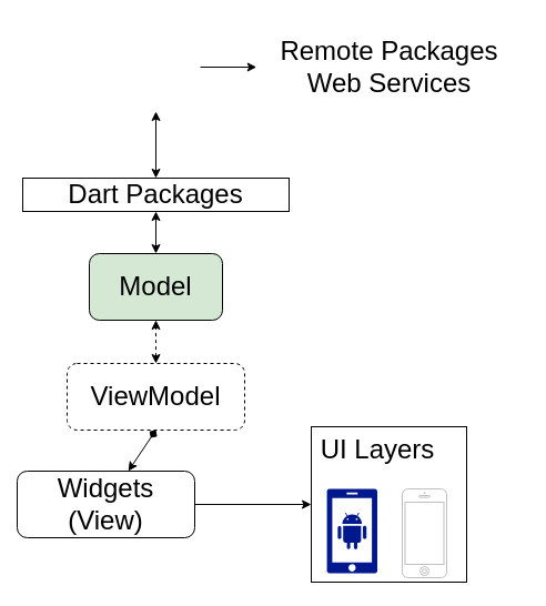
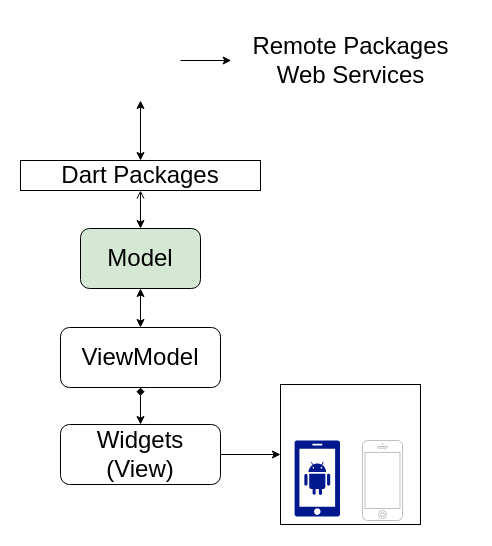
  <mxCell id="0" />
  <mxCell id="1" parent="0" />
- <mxCell id="2" value="&lt;div&gt;&lt;font style=&quot;font-size: 24px&quot;&gt;Widgets&lt;/font&gt;&lt;/div&gt;&lt;div&gt;&lt;font style=&quot;font-size: 24px&quot;&gt;(View)&lt;br&gt;&lt;/font&gt;&lt;/div&gt;" style="rounded=1;whiteSpace=wrap;html=1;" vertex="1" parent="1"><mxGeometry x="15" y="424" width="160" height="60" as="geometry" /></mxCell>
+ <mxCell id="2" value="&lt;div&gt;&lt;font style=&quot;font-size: 24px&quot;&gt;Widgets&lt;/font&gt;&lt;/div&gt;&lt;div&gt;&lt;font style=&quot;font-size: 24px&quot;&gt;(View)&lt;br&gt;&lt;/font&gt;&lt;/div&gt;" style="rounded=1;whiteSpace=wrap;html=1;" vertex="1" parent="1"><mxGeometry x="60" y="424" width="160" height="60" as="geometry" /></mxCell>
  <mxCell id="3" value="" style="endArrow=classic;html=1;entryX=0;entryY=0.5;entryDx=0;entryDy=0;" edge="1" parent="1" source="2" target="4"><mxGeometry width="50" height="50" relative="1" as="geometry"><mxPoint x="200" y="504" as="sourcePoint" /><mxPoint x="280" y="454" as="targetPoint" /></mxGeometry></mxCell>
  <mxCell id="4" value="" style="whiteSpace=wrap;html=1;aspect=fixed;" vertex="1" parent="1"><mxGeometry x="280" y="384" width="140" height="140" as="geometry" /></mxCell>
- <mxCell id="5" value="&lt;font style=&quot;font-size: 24px&quot;&gt;UI Layers&lt;br&gt;&lt;/font&gt;" style="text;html=1;strokeColor=none;fillColor=none;align=center;verticalAlign=middle;whiteSpace=wrap;rounded=0;" vertex="1" parent="1"><mxGeometry x="280" y="395" width="120" height="20" as="geometry" /></mxCell>
  <mxCell id="6" value="" style="aspect=fixed;pointerEvents=1;shadow=0;dashed=0;html=1;strokeColor=none;labelPosition=center;verticalLabelPosition=bottom;verticalAlign=top;align=center;fillColor=#00188D;shape=mxgraph.mscae.enterprise.android_phone" vertex="1" parent="1"><mxGeometry x="294" y="440" width="45.6" height="76" as="geometry" /></mxCell>
  <mxCell id="7" value="" style="html=1;verticalLabelPosition=bottom;labelBackgroundColor=#ffffff;verticalAlign=top;shadow=0;dashed=0;strokeWidth=1;shape=mxgraph.ios7.misc.iphone;strokeColor=#c0c0c0;" vertex="1" parent="1"><mxGeometry x="362" y="440" width="40" height="80" as="geometry" /></mxCell>
  <mxCell id="8" value="" style="endArrow=diamond;startArrow=classic;html=1;entryX=0.5;entryY=1;entryDx=0;entryDy=0;" edge="1" parent="1" source="2" target="9"><mxGeometry width="50" height="50" relative="1" as="geometry"><mxPoint x="140" y="403.289" as="sourcePoint" /><mxPoint x="140" y="353.289" as="targetPoint" /></mxGeometry></mxCell>
- <mxCell id="9" value="&lt;font style=&quot;font-size: 24px&quot;&gt;ViewModel&lt;/font&gt;" style="rounded=1;whiteSpace=wrap;html=1;dashed=1;" vertex="1" parent="1"><mxGeometry x="60" y="327" width="160" height="60" as="geometry" /></mxCell>
- <mxCell id="10" value="" style="endArrow=classic;startArrow=classic;html=1;dashed=1;" edge="1" parent="1" source="9" target="11"><mxGeometry width="50" height="50" relative="1" as="geometry"><mxPoint x="140" y="273.289" as="sourcePoint" /><mxPoint x="140" y="223.289" as="targetPoint" /></mxGeometry></mxCell>
+ <mxCell id="9" value="&lt;font style=&quot;font-size: 24px&quot;&gt;ViewModel&lt;/font&gt;" style="rounded=1;whiteSpace=wrap;html=1;" vertex="1" parent="1"><mxGeometry x="60" y="327" width="160" height="60" as="geometry" /></mxCell>
+ <mxCell id="10" value="" style="endArrow=classic;startArrow=classic;html=1;" edge="1" parent="1" source="9" target="11"><mxGeometry width="50" height="50" relative="1" as="geometry"><mxPoint x="140" y="273.289" as="sourcePoint" /><mxPoint x="140" y="223.289" as="targetPoint" /></mxGeometry></mxCell>
  <mxCell id="11" value="&lt;font style=&quot;font-size: 24px&quot;&gt;Model&lt;/font&gt;" style="rounded=1;whiteSpace=wrap;html=1;fillColor=#d5e8d4;" vertex="1" parent="1"><mxGeometry x="80" y="228" width="120" height="60" as="geometry" /></mxCell>
  <mxCell id="12" value="&lt;font style=&quot;font-size: 24px&quot;&gt;Dart Packages&lt;br&gt;&lt;/font&gt;" style="whiteSpace=wrap;html=1;rounded=0;" vertex="1" parent="1"><mxGeometry x="20" y="160" width="240" height="30" as="geometry" /></mxCell>
- <mxCell id="13" value="" style="endArrow=classic;startArrow=classic;html=1;entryX=0.5;entryY=1;entryDx=0;entryDy=0;" edge="1" parent="1" source="11" target="12"><mxGeometry width="50" height="50" relative="1" as="geometry"><mxPoint x="140" y="207.289" as="sourcePoint" /><mxPoint x="140" y="157.289" as="targetPoint" /></mxGeometry></mxCell>
+ <mxCell id="13" value="" style="endArrow=open;startArrow=classic;html=1;entryX=0.5;entryY=1;entryDx=0;entryDy=0;" edge="1" parent="1" source="11" target="12"><mxGeometry width="50" height="50" relative="1" as="geometry"><mxPoint x="140" y="207.289" as="sourcePoint" /><mxPoint x="140" y="157.289" as="targetPoint" /></mxGeometry></mxCell>
  <mxCell id="14" value="" style="shape=image;html=1;verticalAlign=top;verticalLabelPosition=bottom;labelBackgroundColor=#ffffff;imageAspect=0;aspect=fixed;image=https://cdn4.iconfinder.com/data/icons/google-i-o-2016/512/google_firebase-128.png" vertex="1" parent="1"><mxGeometry x="100" y="20" width="80" height="80" as="geometry" /></mxCell>
  <mxCell id="15" value="" style="endArrow=classic;startArrow=classic;html=1;entryX=0.5;entryY=1;entryDx=0;entryDy=0;" edge="1" parent="1" source="12" target="14"><mxGeometry width="50" height="50" relative="1" as="geometry"><mxPoint x="140" y="139.289" as="sourcePoint" /><mxPoint x="150" y="130" as="targetPoint" /></mxGeometry></mxCell>
  <mxCell id="16" value="" style="endArrow=classic;html=1;" edge="1" parent="1" source="14" target="17"><mxGeometry width="50" height="50" relative="1" as="geometry"><mxPoint x="180" y="110" as="sourcePoint" /><mxPoint x="250.711" y="60" as="targetPoint" /></mxGeometry></mxCell>
  <mxCell id="17" value="&lt;div&gt;&lt;font style=&quot;font-size: 24px&quot;&gt;Remote Packages&lt;/font&gt;&lt;/div&gt;&lt;div&gt;&lt;font style=&quot;font-size: 24px&quot;&gt;Web Services&lt;br&gt;&lt;/font&gt;&lt;/div&gt;" style="text;html=1;strokeColor=none;fillColor=none;align=center;verticalAlign=middle;whiteSpace=wrap;rounded=0;" vertex="1" parent="1"><mxGeometry x="230.71" y="50" width="239.29" height="20" as="geometry" /></mxCell>
